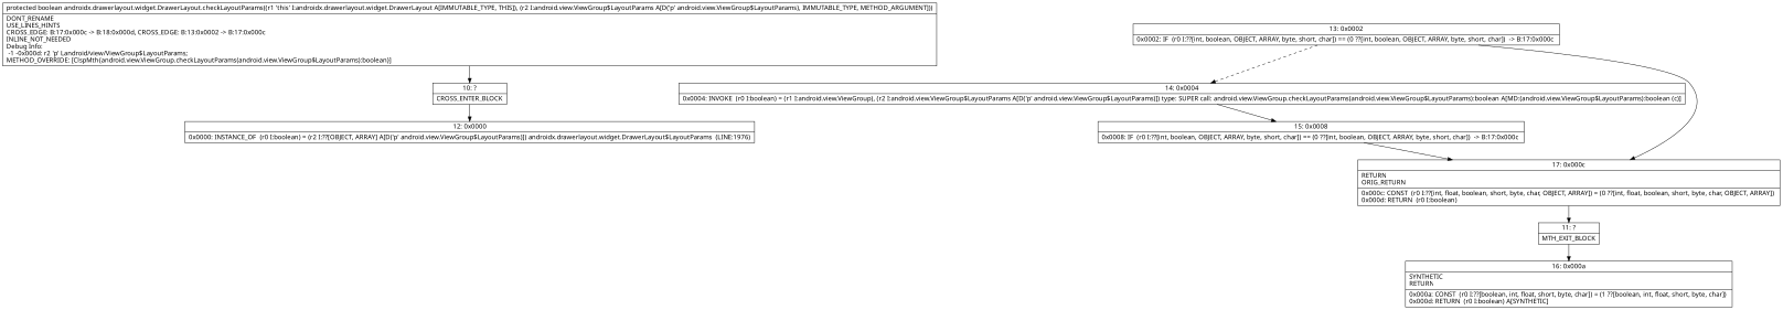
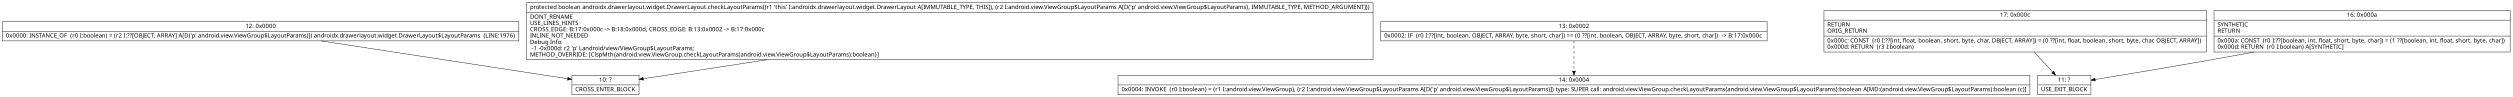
  digraph {
    fontname="Noto Sans"
    node [fontname="Noto Sans" shape=record]
    edge [fontname="Noto Sans"]
    n1 [label="{10\:\ ?|CROSS_ENTER_BLOCK\l}"]
    n2 [label="{12\:\ 0x0000|0x0000: INSTANCE_OF  (r0 I:boolean) = (r2 I:??[OBJECT, ARRAY] A[D('p' android.view.ViewGroup$LayoutParams)]) androidx.drawerlayout.widget.DrawerLayout$LayoutParams  (LINE:1976)\l}"]
    n3 [label="{13\:\ 0x0002|0x0002: IF  (r0 I:??[int, boolean, OBJECT, ARRAY, byte, short, char]) == (0 ??[int, boolean, OBJECT, ARRAY, byte, short, char])  \-\> B:17:0x000c \l}"]
    n4 [label="{14\:\ 0x0004|0x0004: INVOKE  (r0 I:boolean) = (r1 I:android.view.ViewGroup), (r2 I:android.view.ViewGroup$LayoutParams A[D('p' android.view.ViewGroup$LayoutParams)]) type: SUPER call: android.view.ViewGroup.checkLayoutParams(android.view.ViewGroup$LayoutParams):boolean A[MD:(android.view.ViewGroup$LayoutParams):boolean (c)]\l}"]
-   n5 [label="{17\:\ 0x000c|RETURN\lORIG_RETURN\l|0x000c: CONST  (r0 I:??[int, float, boolean, short, byte, char, OBJECT, ARRAY]) = (0 ??[int, float, boolean, short, byte, char, OBJECT, ARRAY]) \l0x000d: RETURN  (r0 I:boolean) \l}"]
-   n6 [label="{15\:\ 0x0008|0x0008: IF  (r0 I:??[int, boolean, OBJECT, ARRAY, byte, short, char]) == (0 ??[int, boolean, OBJECT, ARRAY, byte, short, char])  \-\> B:17:0x000c \l}"]
-   n7 [label="{11\:\ ?|MTH_EXIT_BLOCK\l}"]
+   n5 [label="{17\:\ 0x000c|RETURN\lORIG_RETURN\l|0x000c: CONST  (r0 I:??[int, float, boolean, short, byte, char, OBJECT, ARRAY]) = (0 ??[int, float, boolean, short, byte, char, OBJECT, ARRAY]) \l0x000d: RETURN  (r3 I:boolean) \l}"]
+   n7 [label="{11\:\ ?|USE_EXIT_BLOCK\l}"]
    n8 [label="{16\:\ 0x000a|SYNTHETIC\lRETURN\l|0x000a: CONST  (r0 I:??[boolean, int, float, short, byte, char]) = (1 ??[boolean, int, float, short, byte, char]) \l0x000d: RETURN  (r0 I:boolean) A[SYNTHETIC]\l}"]
    n9 [label="{protected boolean androidx.drawerlayout.widget.DrawerLayout.checkLayoutParams((r1 'this' I:androidx.drawerlayout.widget.DrawerLayout A[IMMUTABLE_TYPE, THIS]), (r2 I:android.view.ViewGroup$LayoutParams A[D('p' android.view.ViewGroup$LayoutParams), IMMUTABLE_TYPE, METHOD_ARGUMENT]))  | DONT_RENAME\lUSE_LINES_HINTS\lCROSS_EDGE: B:17:0x000c \-\> B:18:0x000d, CROSS_EDGE: B:13:0x0002 \-\> B:17:0x000c\lINLINE_NOT_NEEDED\lDebug Info:\l  \-1 \-0x000d: r2 'p' Landroid\/view\/ViewGroup$LayoutParams;\lMETHOD_OVERRIDE: [ClspMth\{android.view.ViewGroup.checkLayoutParams(android.view.ViewGroup$LayoutParams):boolean\}]\l}"]
-   n1 -> n2
+   n2 -> n1
    n3 -> n4 [style=dashed]
-   n3 -> n5
-   n4 -> n6
    n5 -> n7
-   n6 -> n5
-   n7 -> n8
+   n8 -> n7
    n9 -> n1
  }
